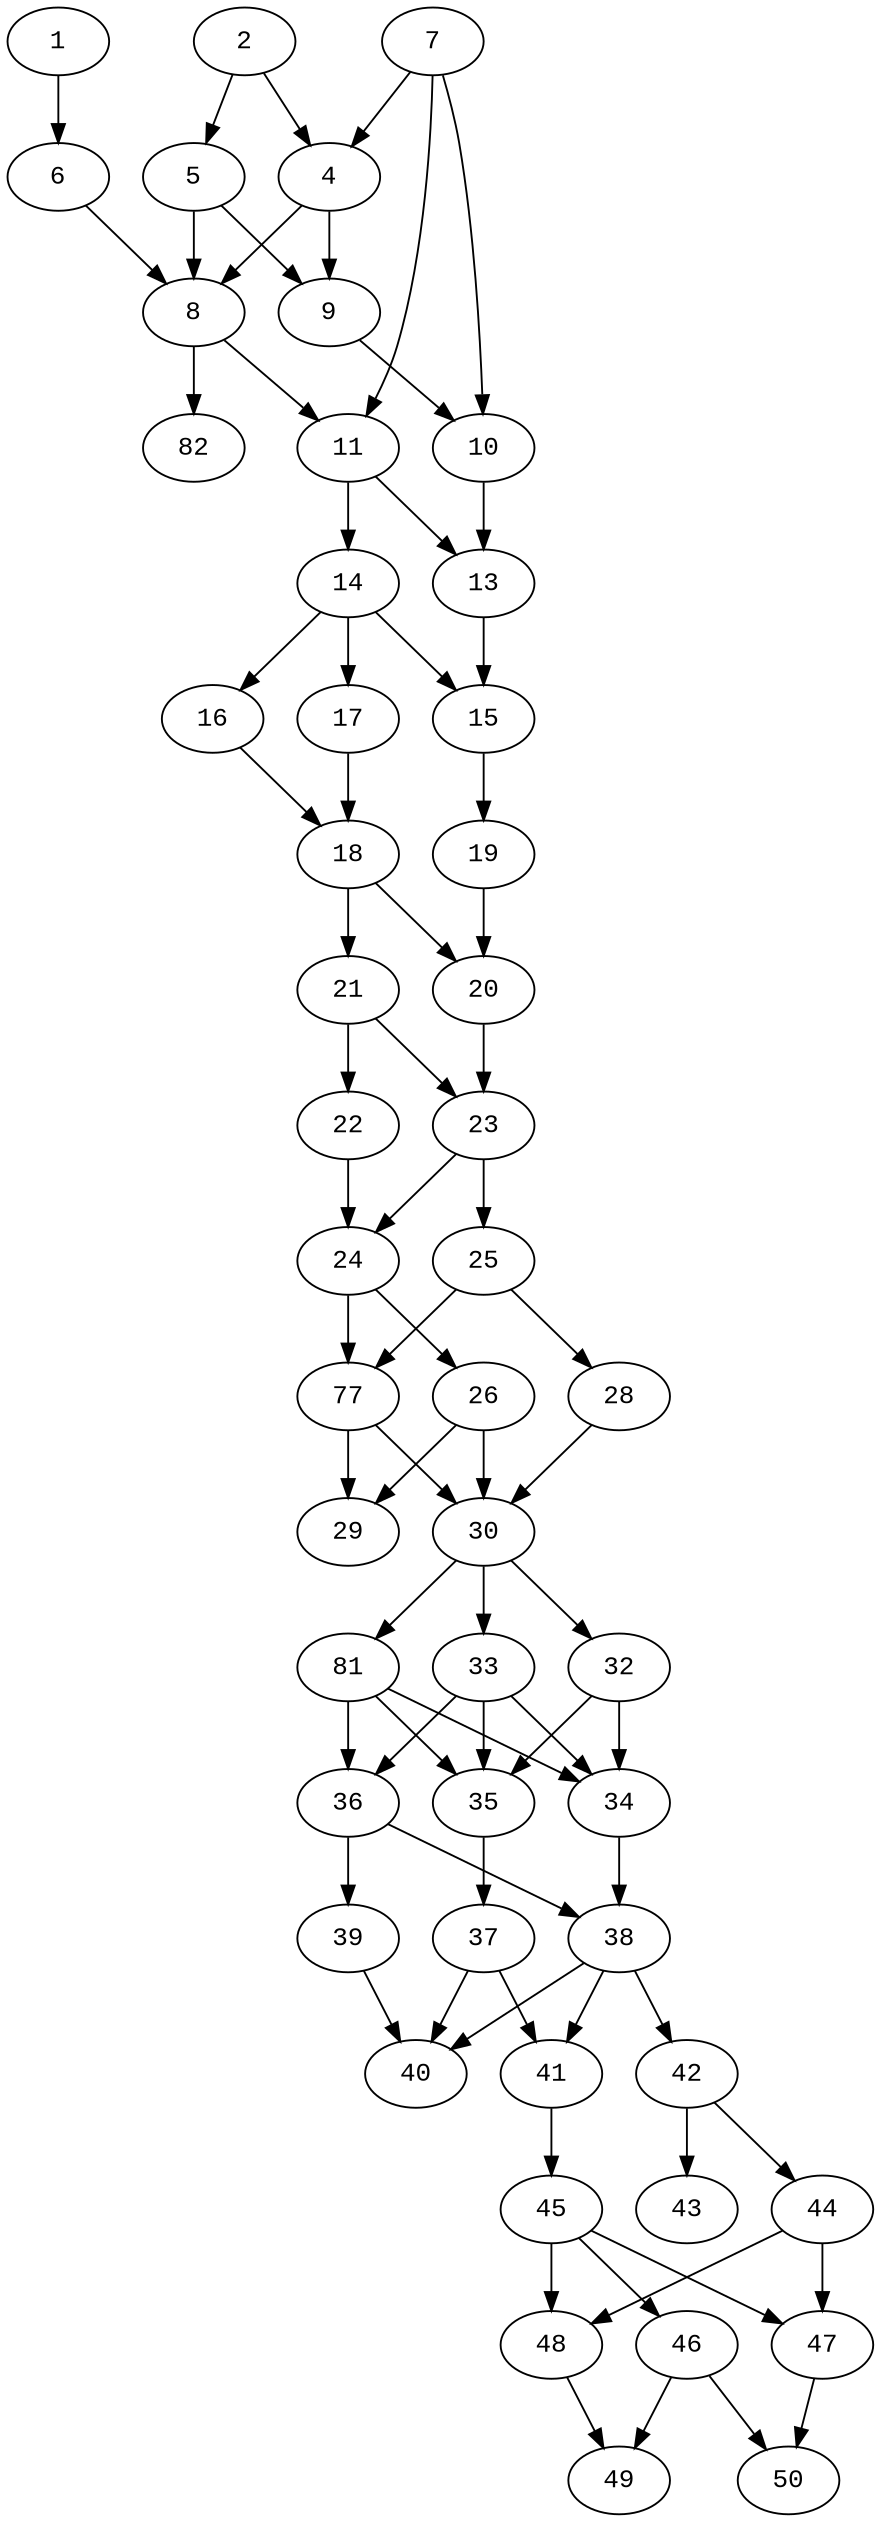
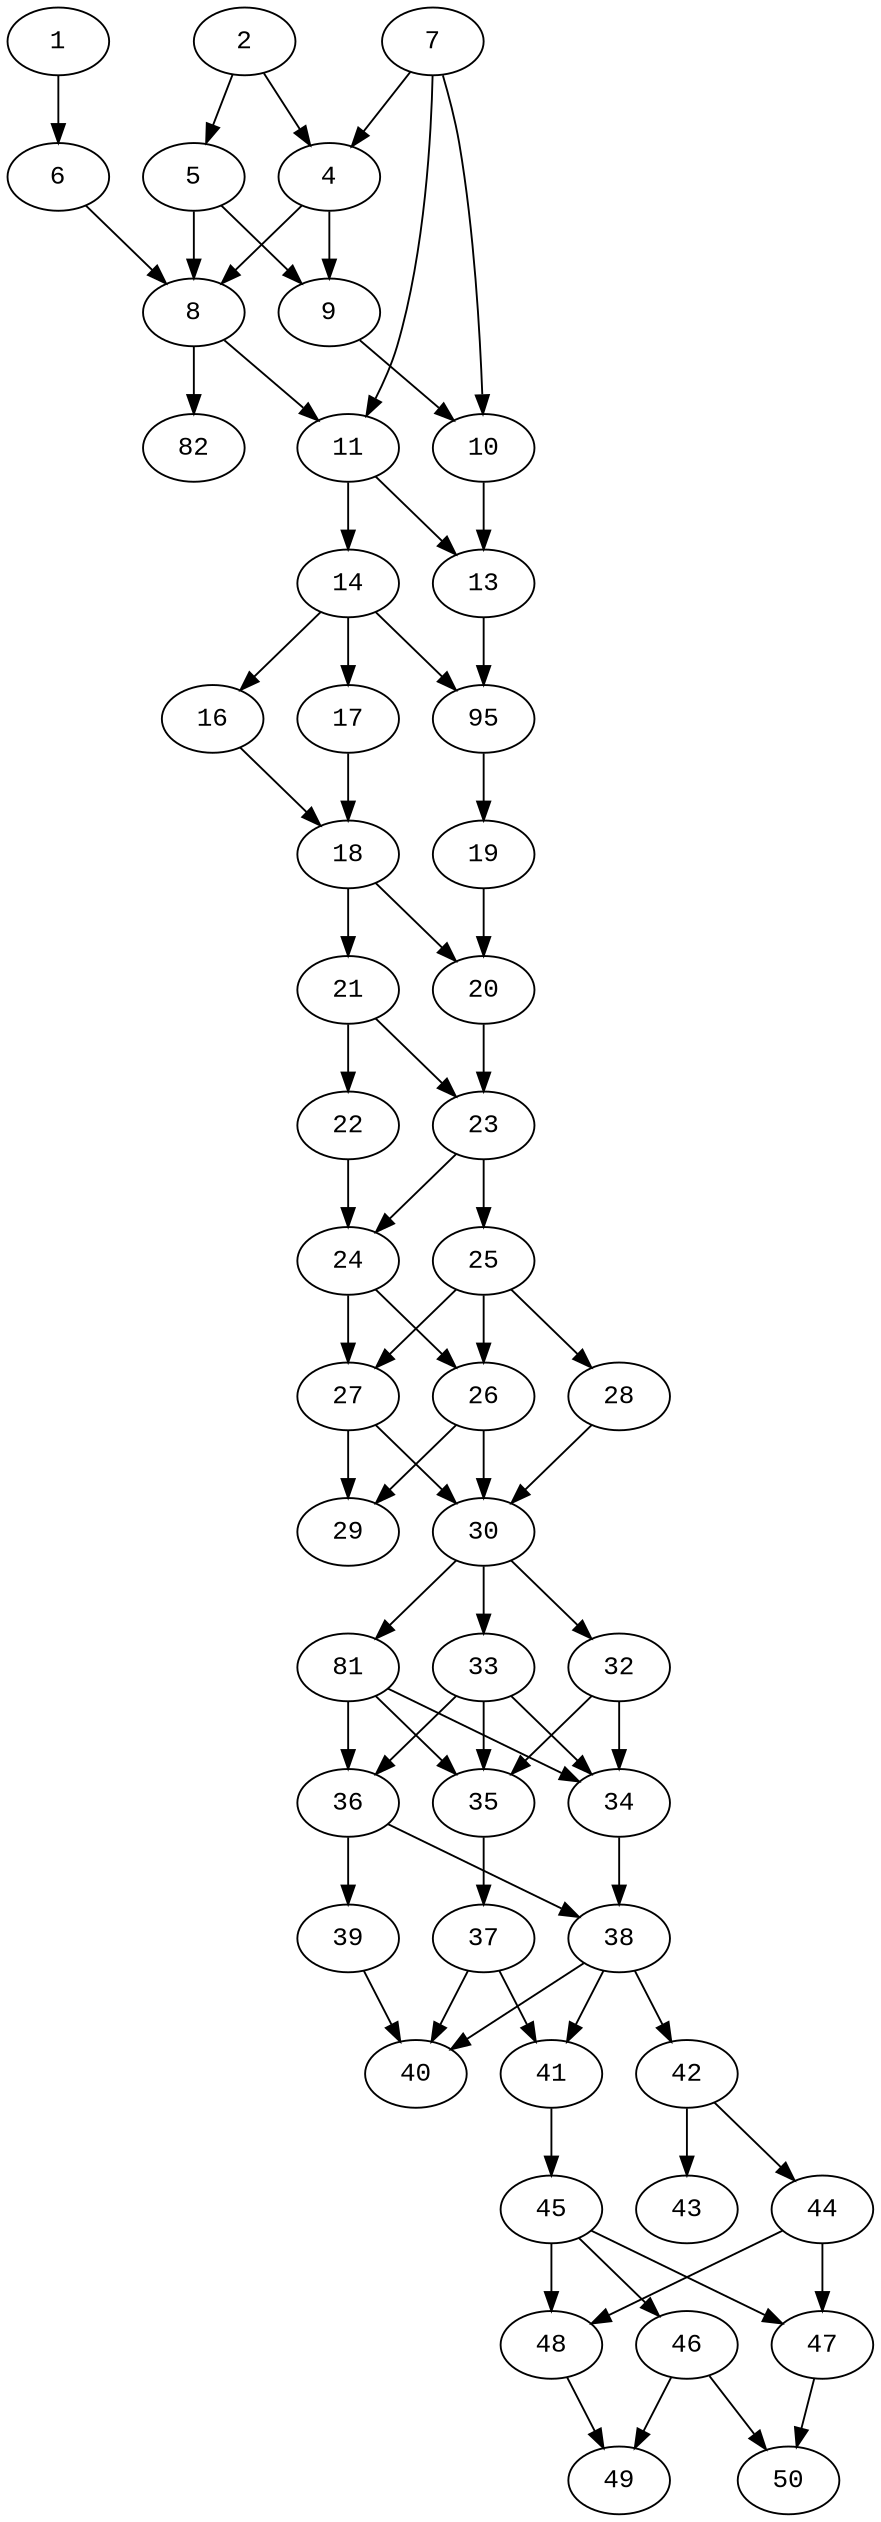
  digraph {
    fontname="Liberation Mono"
    node [alpha=0.19 fontname="Liberation Mono"]
    edge [fontname="Liberation Mono"]
    1 [alpha=0.12 expect_size=13004800]
    6 [alpha=0.16 expect_size=31253504]
    8 [alpha=0.02 expect_size=15187968]
    11 [alpha=0.20 expect_size=17084416]
    n5 [alpha=0.17 expect_size=44848128 label=82]
    2 [alpha=0.07 expect_size=38825984]
    4 [expect_size=34629632]
    5 [alpha=0.18 expect_size=34538496]
    9 [expect_size=14317568]
    7 [alpha=0.16 expect_size=7290880]
    10 [alpha=0.13 expect_size=14171136]
    13 [alpha=0.10 expect_size=13096960]
    14 [alpha=0.06 expect_size=28148736]
-   15 [alpha=0.13 expect_size=26814464]
+   15 [alpha=0.13 expect_size=26814464 label=95]
    16 [alpha=0.08 expect_size=23177216]
    17 [alpha=0.09 expect_size=14409728]
    19 [alpha=0.16 expect_size=11518976]
    18 [alpha=0.03 expect_size=5740544]
    20 [alpha=0.02 expect_size=9649152]
    21 [alpha=0.10 expect_size=40200192]
    23 [alpha=0.09 expect_size=32152576]
    22 [alpha=0.13 expect_size=39355392]
    24 [alpha=0.16 expect_size=8979456]
    25 [alpha=0.16 expect_size=22259712]
    26 [alpha=0.07 expect_size=5771264]
-   27 [expect_size=25736192 label=77]
+   27 [expect_size=25736192]
    28 [alpha=0.15 expect_size=46072832]
    29 [alpha=0.15 expect_size=6560768]
    30 [alpha=0.18 expect_size=44429312]
    n30 [alpha=0.07 expect_size=48161792 label=81]
    32 [alpha=0.13 expect_size=25521152]
    33 [alpha=0.01 expect_size=10090496]
    34 [alpha=0.20 expect_size=30198784]
    35 [alpha=0.08 expect_size=20859904]
    36 [alpha=0.03 expect_size=11370496]
    38 [alpha=0.01 expect_size=24837120]
    37 [alpha=0.02 expect_size=27742208]
    39 [alpha=0.03 expect_size=12602368]
    40 [alpha=0.07 expect_size=47296512]
    41 [alpha=0.06 expect_size=43479040]
    42 [expect_size=12989440]
    45 [alpha=0.03 expect_size=45598720]
    43 [alpha=0.04 expect_size=42620928]
    44 [alpha=0.10 expect_size=45855744]
    47 [expect_size=22895616]
    48 [expect_size=27549696]
    46 [alpha=0.17 expect_size=16238592]
    50 [alpha=0.16 expect_size=38622208]
    49 [expect_size=30699520]
    1 -> 6
    6 -> 8
    8 -> 11
    8 -> n5
    11 -> 13
    11 -> 14
    2 -> 4
    2 -> 5
    4 -> 8
    4 -> 9
    5 -> 8
    5 -> 9
    9 -> 10
    7 -> 11
    7 -> 4
    7 -> 10
    10 -> 13
    13 -> 15
    14 -> 15
    14 -> 16
    14 -> 17
    15 -> 19
    16 -> 18
    17 -> 18
    19 -> 20
    18 -> 20
    18 -> 21
    20 -> 23
    21 -> 23
    21 -> 22
    23 -> 24
    23 -> 25
    22 -> 24
    24 -> 26
    24 -> 27
+   25 -> 26
    25 -> 27
    25 -> 28
    26 -> 29
    26 -> 30
    27 -> 29
    27 -> 30
    28 -> 30
    30 -> n30
    30 -> 32
    30 -> 33
    n30 -> 34
    n30 -> 35
    n30 -> 36
    32 -> 34
    32 -> 35
    33 -> 34
    33 -> 35
    33 -> 36
    34 -> 38
    35 -> 37
    36 -> 38
    36 -> 39
    38 -> 40
    38 -> 41
    38 -> 42
    37 -> 40
    37 -> 41
    39 -> 40
    41 -> 45
    42 -> 43
    42 -> 44
    45 -> 47
    45 -> 48
    45 -> 46
    44 -> 47
    44 -> 48
    47 -> 50
    48 -> 49
    46 -> 50
    46 -> 49
  }
